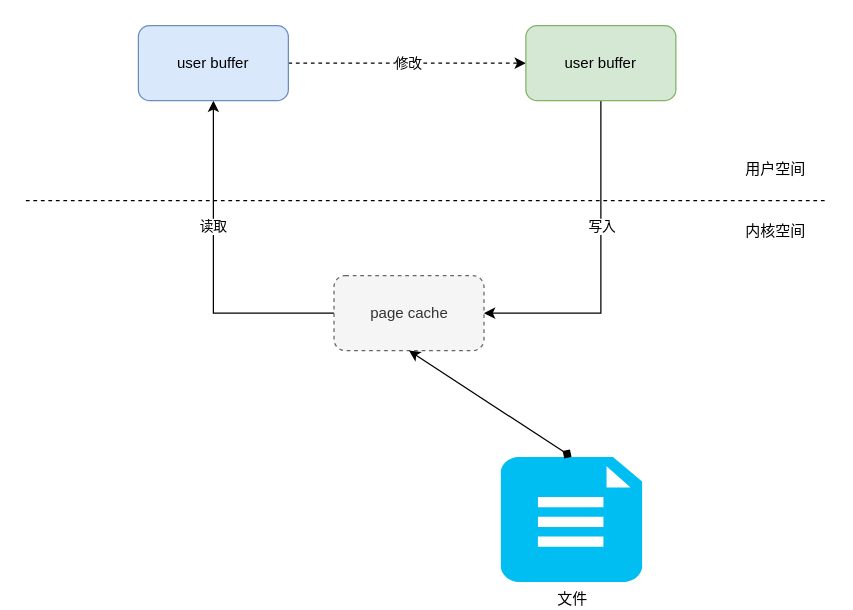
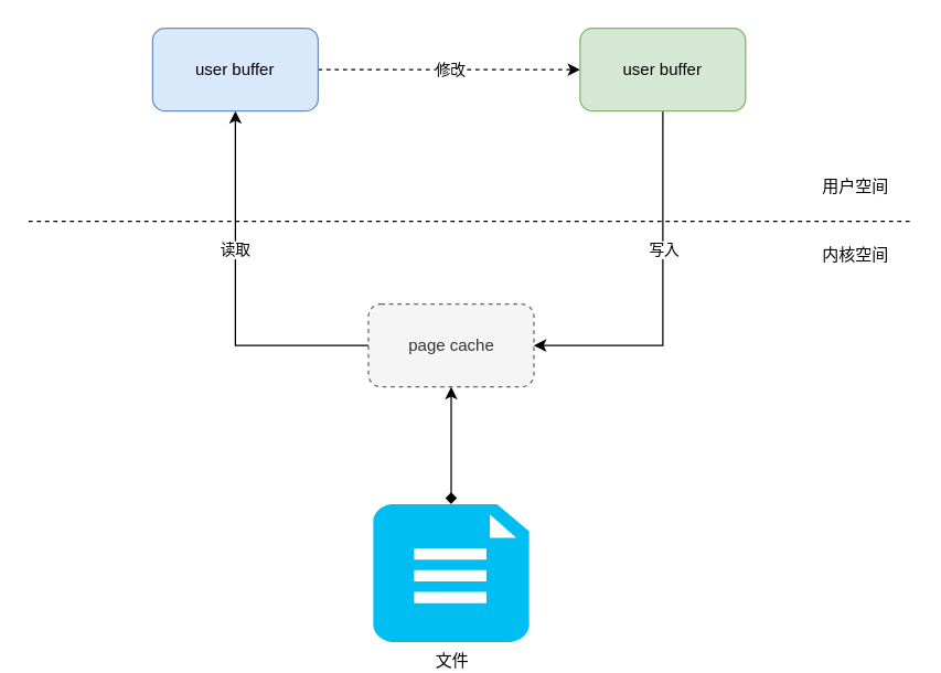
  <mxCell id="0" />
  <mxCell id="1" parent="0" />
  <mxCell id="2" value="" style="endArrow=none;dashed=1;html=1;rounded=0;" edge="1" parent="1"><mxGeometry width="50" height="50" relative="1" as="geometry"><mxPoint x="20" y="160" as="sourcePoint" /><mxPoint x="660" y="160" as="targetPoint" /></mxGeometry></mxCell>
  <mxCell id="3" value="内核空间" style="text;html=1;strokeColor=none;fillColor=none;align=center;verticalAlign=middle;whiteSpace=wrap;rounded=0;" vertex="1" parent="1"><mxGeometry x="590" y="170" width="60" height="30" as="geometry" /></mxCell>
  <mxCell id="4" value="用户空间" style="text;html=1;strokeColor=none;fillColor=none;align=center;verticalAlign=middle;whiteSpace=wrap;rounded=0;" vertex="1" parent="1"><mxGeometry x="590" y="120" width="60" height="30" as="geometry" /></mxCell>
  <mxCell id="5" style="edgeStyle=orthogonalEdgeStyle;rounded=0;orthogonalLoop=1;jettySize=auto;html=1;" edge="1" parent="1" source="7" target="10"><mxGeometry relative="1" as="geometry" /></mxCell>
  <mxCell id="6" value="读取" style="edgeLabel;html=1;align=center;verticalAlign=middle;resizable=0;points=[];" vertex="1" connectable="0" parent="5"><mxGeometry x="0.249" y="1" relative="1" as="geometry"><mxPoint as="offset" /></mxGeometry></mxCell>
  <mxCell id="7" value="page cache" style="rounded=1;whiteSpace=wrap;html=1;fillColor=#f5f5f5;fontColor=#333333;strokeColor=#666666;dashed=1;" vertex="1" parent="1"><mxGeometry x="266.5" y="220" width="120" height="60" as="geometry" /></mxCell>
  <mxCell id="8" style="edgeStyle=orthogonalEdgeStyle;rounded=0;orthogonalLoop=1;jettySize=auto;html=1;entryX=0;entryY=0.5;entryDx=0;entryDy=0;dashed=1;" edge="1" parent="1" source="10" target="13"><mxGeometry relative="1" as="geometry" /></mxCell>
  <mxCell id="9" value="修改" style="edgeLabel;html=1;align=center;verticalAlign=middle;resizable=0;points=[];" vertex="1" connectable="0" parent="8"><mxGeometry y="1" relative="1" as="geometry"><mxPoint as="offset" /></mxGeometry></mxCell>
  <mxCell id="10" value="user buffer" style="rounded=1;whiteSpace=wrap;html=1;fillColor=#dae8fc;strokeColor=#6c8ebf;" vertex="1" parent="1"><mxGeometry x="110" y="20" width="120" height="60" as="geometry" /></mxCell>
  <mxCell id="11" style="edgeStyle=orthogonalEdgeStyle;rounded=0;orthogonalLoop=1;jettySize=auto;html=1;entryX=1;entryY=0.5;entryDx=0;entryDy=0;" edge="1" parent="1" source="13" target="7"><mxGeometry relative="1" as="geometry"><Array as="points"><mxPoint x="480" y="250" /></Array></mxGeometry></mxCell>
  <mxCell id="12" value="写入" style="edgeLabel;html=1;align=center;verticalAlign=middle;resizable=0;points=[];" vertex="1" connectable="0" parent="11"><mxGeometry x="-0.309" y="2" relative="1" as="geometry"><mxPoint x="-2" y="9" as="offset" /></mxGeometry></mxCell>
  <mxCell id="13" value="user buffer" style="rounded=1;whiteSpace=wrap;html=1;fillColor=#d5e8d4;strokeColor=#82b366;" vertex="1" parent="1"><mxGeometry x="420" y="20" width="120" height="60" as="geometry" /></mxCell>
- <mxCell id="14" value="文件" style="verticalLabelPosition=bottom;html=1;verticalAlign=top;align=center;strokeColor=none;fillColor=#00BEF2;shape=mxgraph.azure.file_2;pointerEvents=1;" vertex="1" parent="1"><mxGeometry x="400" y="365" width="113" height="100" as="geometry" /></mxCell>
+ <mxCell id="14" value="文件" style="verticalLabelPosition=bottom;html=1;verticalAlign=top;align=center;strokeColor=none;fillColor=#00BEF2;shape=mxgraph.azure.file_2;pointerEvents=1;" vertex="1" parent="1"><mxGeometry x="270" y="365" width="113" height="100" as="geometry" /></mxCell>
  <mxCell id="15" value="" style="endArrow=diamond;startArrow=classic;html=1;rounded=0;entryX=0.5;entryY=0;entryDx=0;entryDy=0;entryPerimeter=0;exitX=0.5;exitY=1;exitDx=0;exitDy=0;" edge="1" parent="1" source="7" target="14"><mxGeometry width="50" height="50" relative="1" as="geometry"><mxPoint x="330" y="230" as="sourcePoint" /><mxPoint x="380" y="180" as="targetPoint" /></mxGeometry></mxCell>
